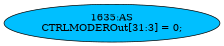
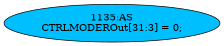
  strict digraph {
-   n1 [ast="<pyverilog.vparser.ast.Assign object at 0x7fbdee0ee3d0>" def_var="['CTRLMODEROut']" fillcolor=deepskyblue label="1635:AS\nCTRLMODEROut[31:3] = 0;" statements="[]" style=filled typ=Assign use_var="[]"]
+   n1 [ast="<pyverilog.vparser.ast.Assign object at 0x7fbdee0ee3d0>" def_var="['CTRLMODEROut']" fillcolor=deepskyblue label="1135:AS\nCTRLMODEROut[31:3] = 0;" statements="[]" style=filled typ=Assign use_var="[]"]
  }
